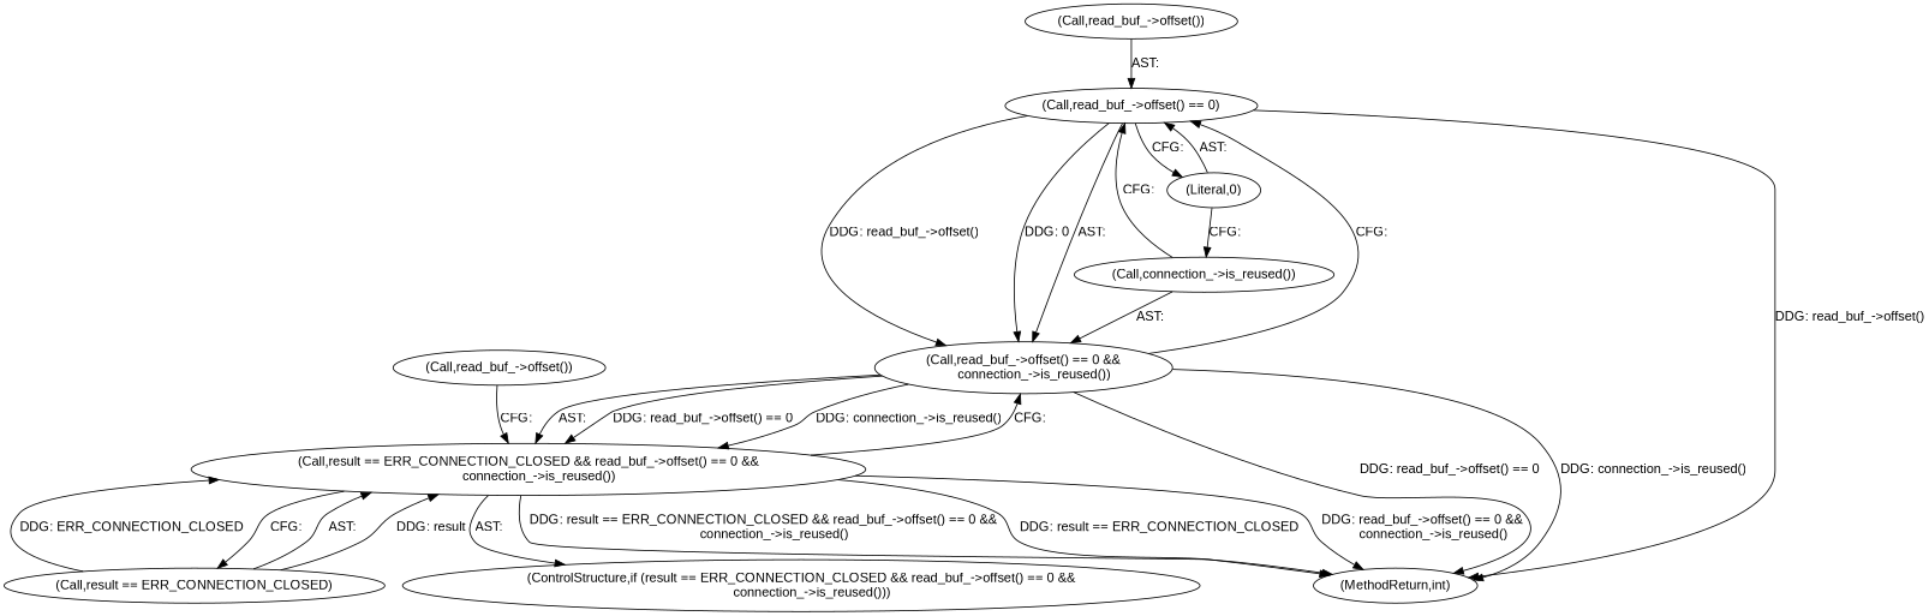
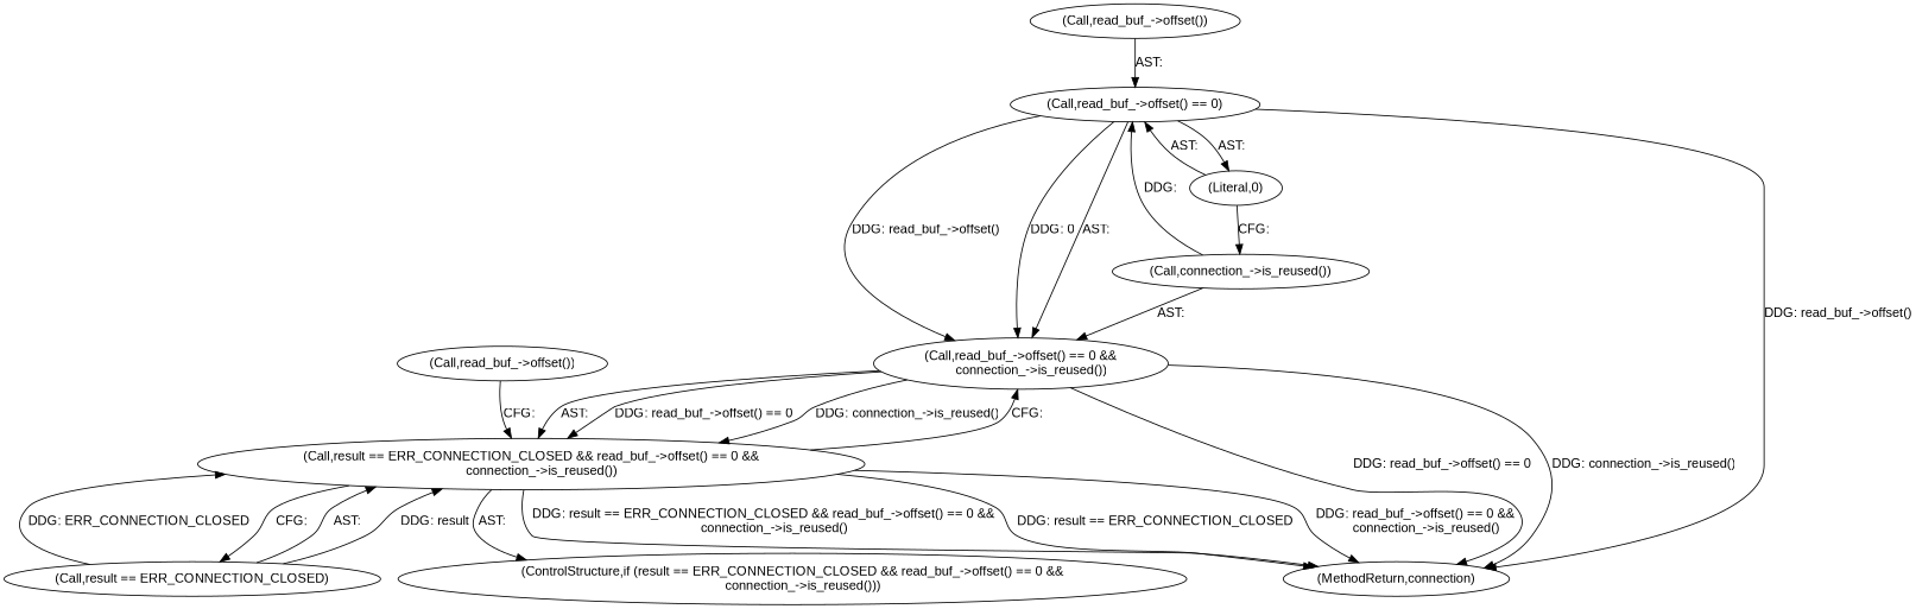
  digraph {
    fontname="Liberation Sans"
    node [fontname="Liberation Sans"]
    edge [fontname="Liberation Sans"]
    n1 [label="(Call,read_buf_->offset() == 0)"]
    n2 [label="(Call,read_buf_->offset() == 0 &&\n      connection_->is_reused())"]
    n3 [label="(Literal,0)"]
-   n4 [label="(MethodReturn,int)"]
+   n4 [label="(MethodReturn,connection)"]
    n5 [label="(Call,result == ERR_CONNECTION_CLOSED && read_buf_->offset() == 0 &&\n      connection_->is_reused())"]
    n6 [label="(Call,connection_->is_reused())"]
    n7 [label="(Call,result == ERR_CONNECTION_CLOSED)"]
    n8 [label="(ControlStructure,if (result == ERR_CONNECTION_CLOSED && read_buf_->offset() == 0 &&\n      connection_->is_reused()))"]
    n9 [label="(Call,read_buf_->offset())"]
    n10 [label="(Call,read_buf_->offset())"]
    n1 -> n2 [label="AST: "]
    n1 -> n2 [label="DDG: read_buf_->offset()"]
    n1 -> n2 [label="DDG: 0"]
-   n1 -> n3 [label="CFG: "]
+   n1 -> n3 [label="AST: "]
    n1 -> n4 [label="DDG: read_buf_->offset()"]
-   n2 -> n1 [label="CFG: "]
    n2 -> n4 [label="DDG: read_buf_->offset() == 0"]
    n2 -> n4 [label="DDG: connection_->is_reused()"]
    n2 -> n5 [label="AST: "]
    n2 -> n5 [label="DDG: read_buf_->offset() == 0"]
    n2 -> n5 [label="DDG: connection_->is_reused()"]
    n3 -> n1 [label="AST: "]
    n3 -> n6 [label="CFG: "]
    n5 -> n2 [label="CFG: "]
    n5 -> n4 [label="DDG: result == ERR_CONNECTION_CLOSED && read_buf_->offset() == 0 &&\n      connection_->is_reused()"]
    n5 -> n4 [label="DDG: result == ERR_CONNECTION_CLOSED"]
    n5 -> n4 [label="DDG: read_buf_->offset() == 0 &&\n      connection_->is_reused()"]
    n5 -> n7 [label="CFG: "]
    n5 -> n8 [label="AST: "]
-   n6 -> n1 [label="CFG: "]
+   n6 -> n1 [label="DDG: "]
    n6 -> n2 [label="AST: "]
    n7 -> n5 [label="AST: "]
    n7 -> n5 [label="DDG: result"]
    n7 -> n5 [label="DDG: ERR_CONNECTION_CLOSED"]
    n9 -> n5 [label="CFG: "]
    n10 -> n1 [label="AST: "]
  }
